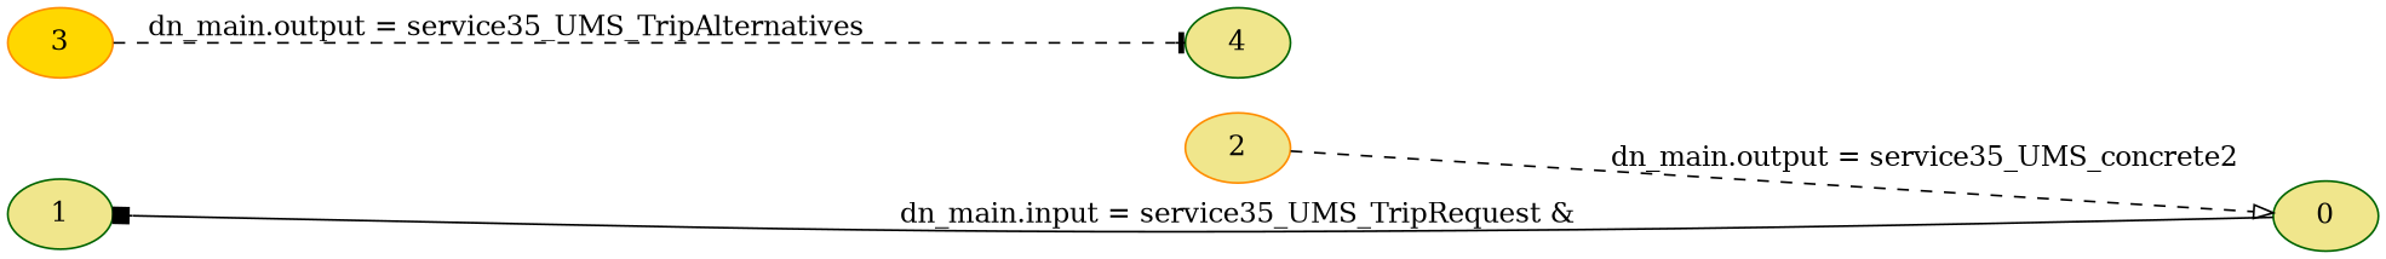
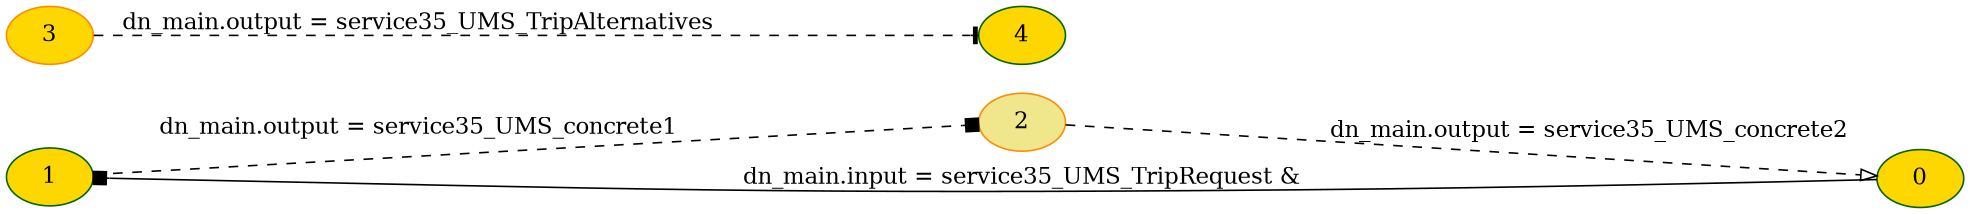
  digraph {
    rankdir=LR
    node [color=darkgreen fillcolor=khaki style=filled]
    edge [arrowhead=box style=dashed]
-   1
-   0
+   1 [fillcolor=gold]
+   0 [fillcolor=gold]
    2 [color=darkorange]
    3 [color=darkorange fillcolor=gold]
-   4
+   4 [fillcolor=gold]
+   1 -> 2 [label="dn_main.output = service35_UMS_concrete1"]
    0 -> 1 [label="dn_main.input = service35_UMS_TripRequest &\n" style=solid]
    2 -> 0 [arrowhead=onormal label="dn_main.output = service35_UMS_concrete2"]
    3 -> 4 [arrowhead=tee label="dn_main.output = service35_UMS_TripAlternatives"]
  }
